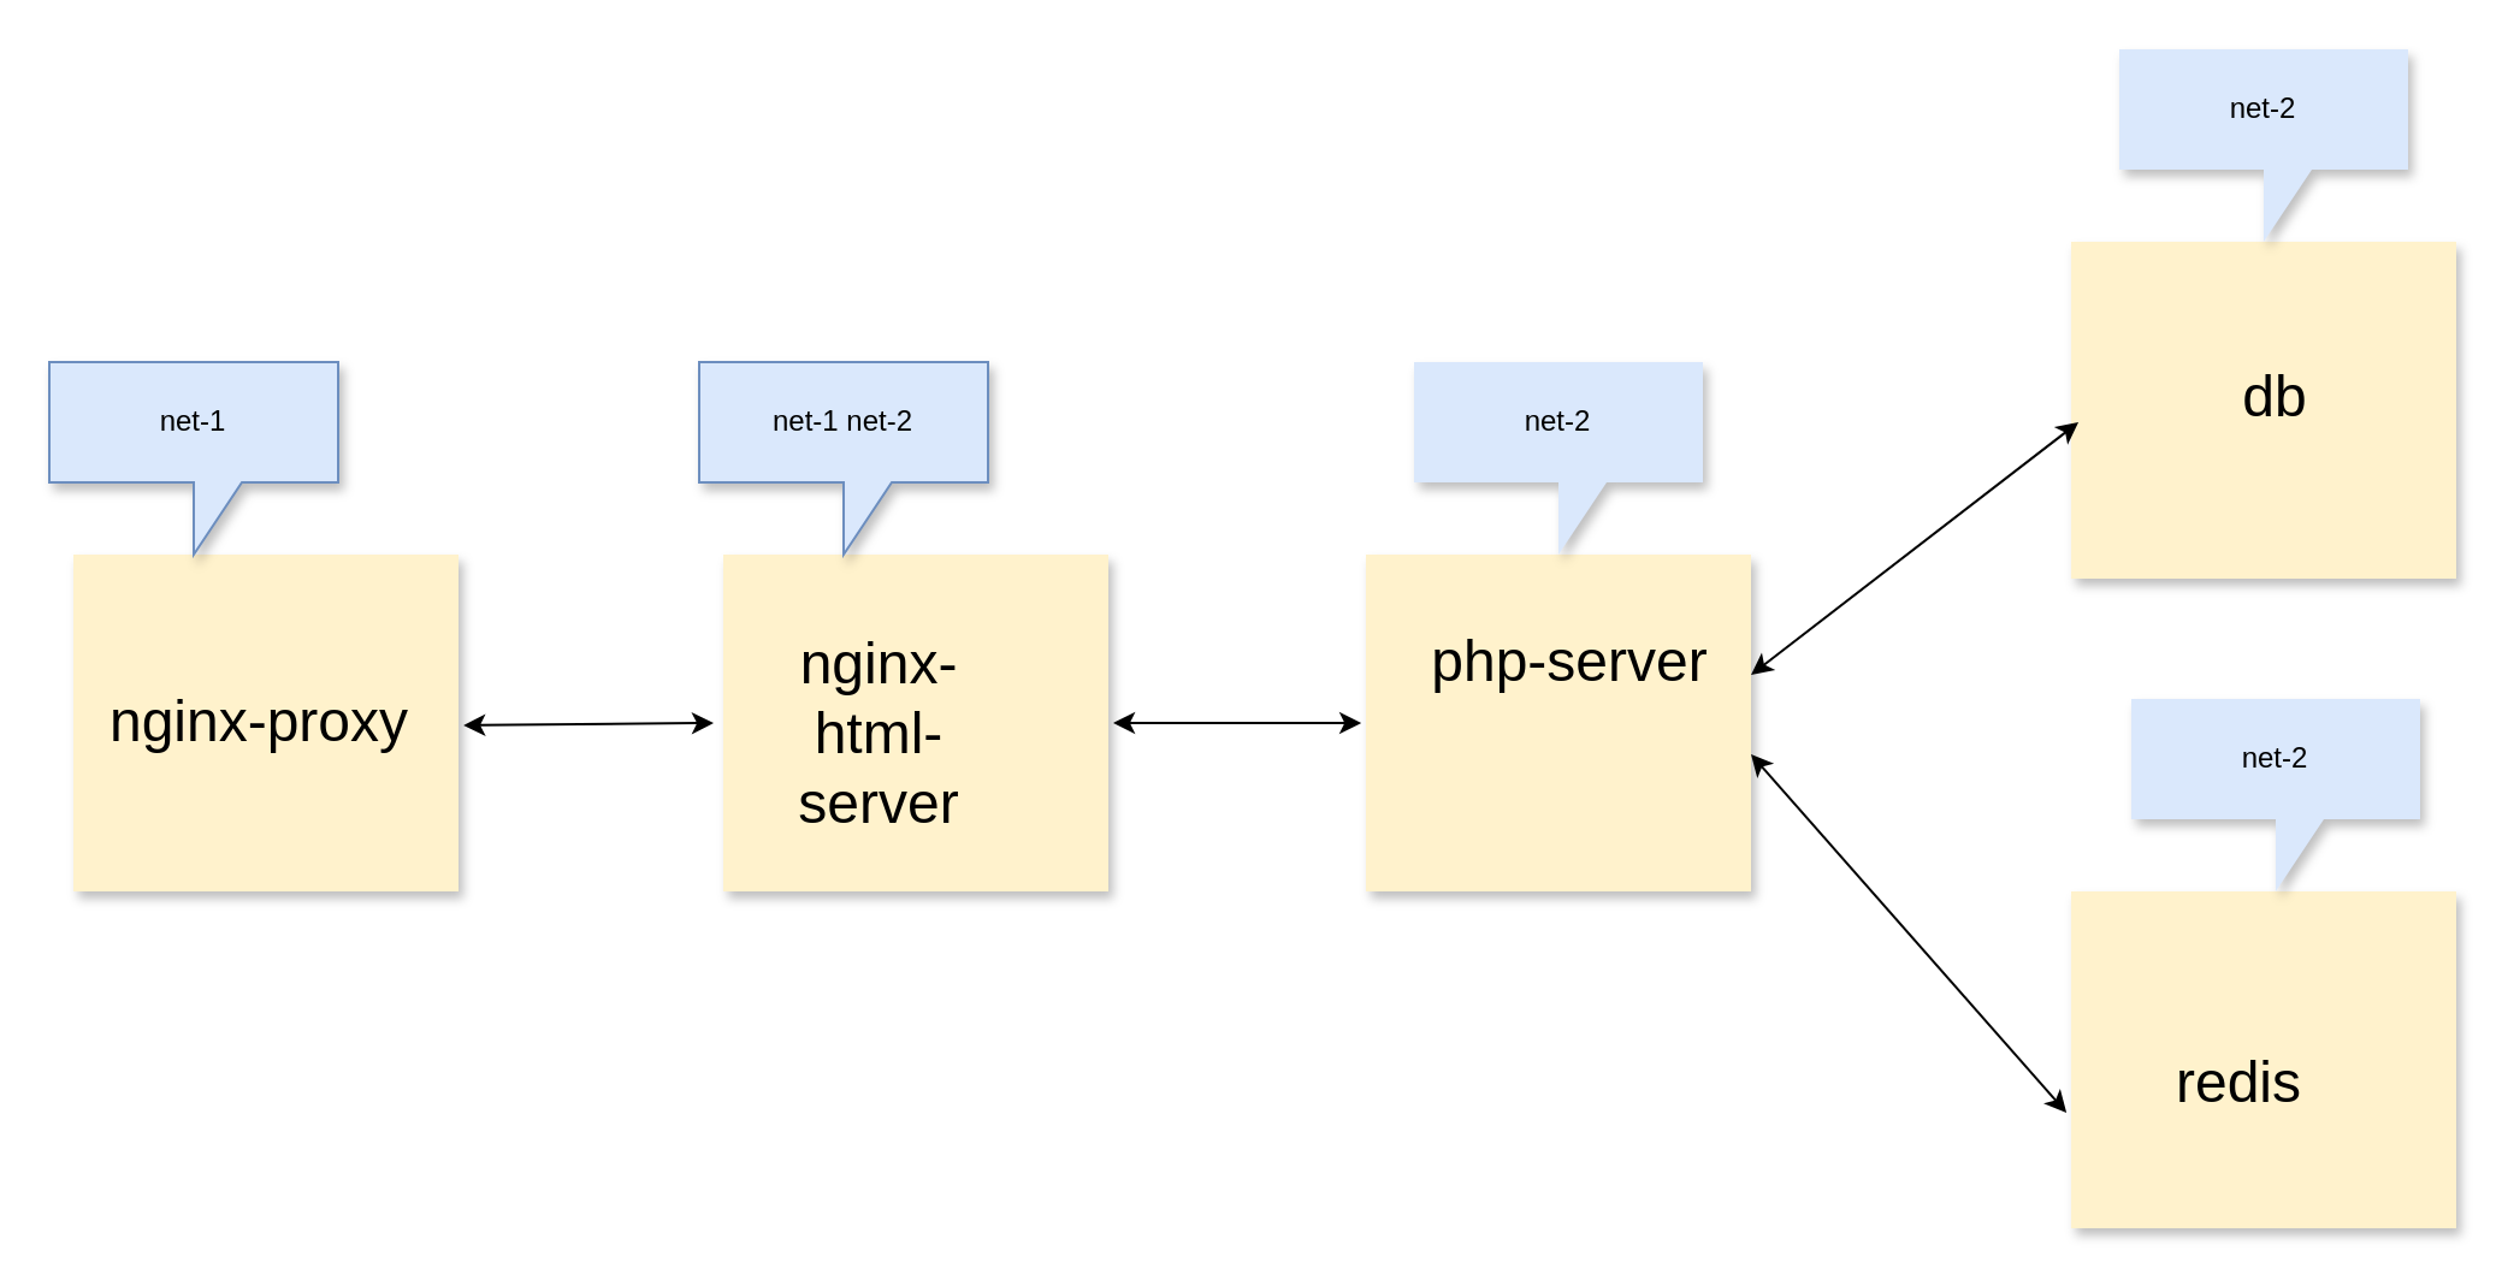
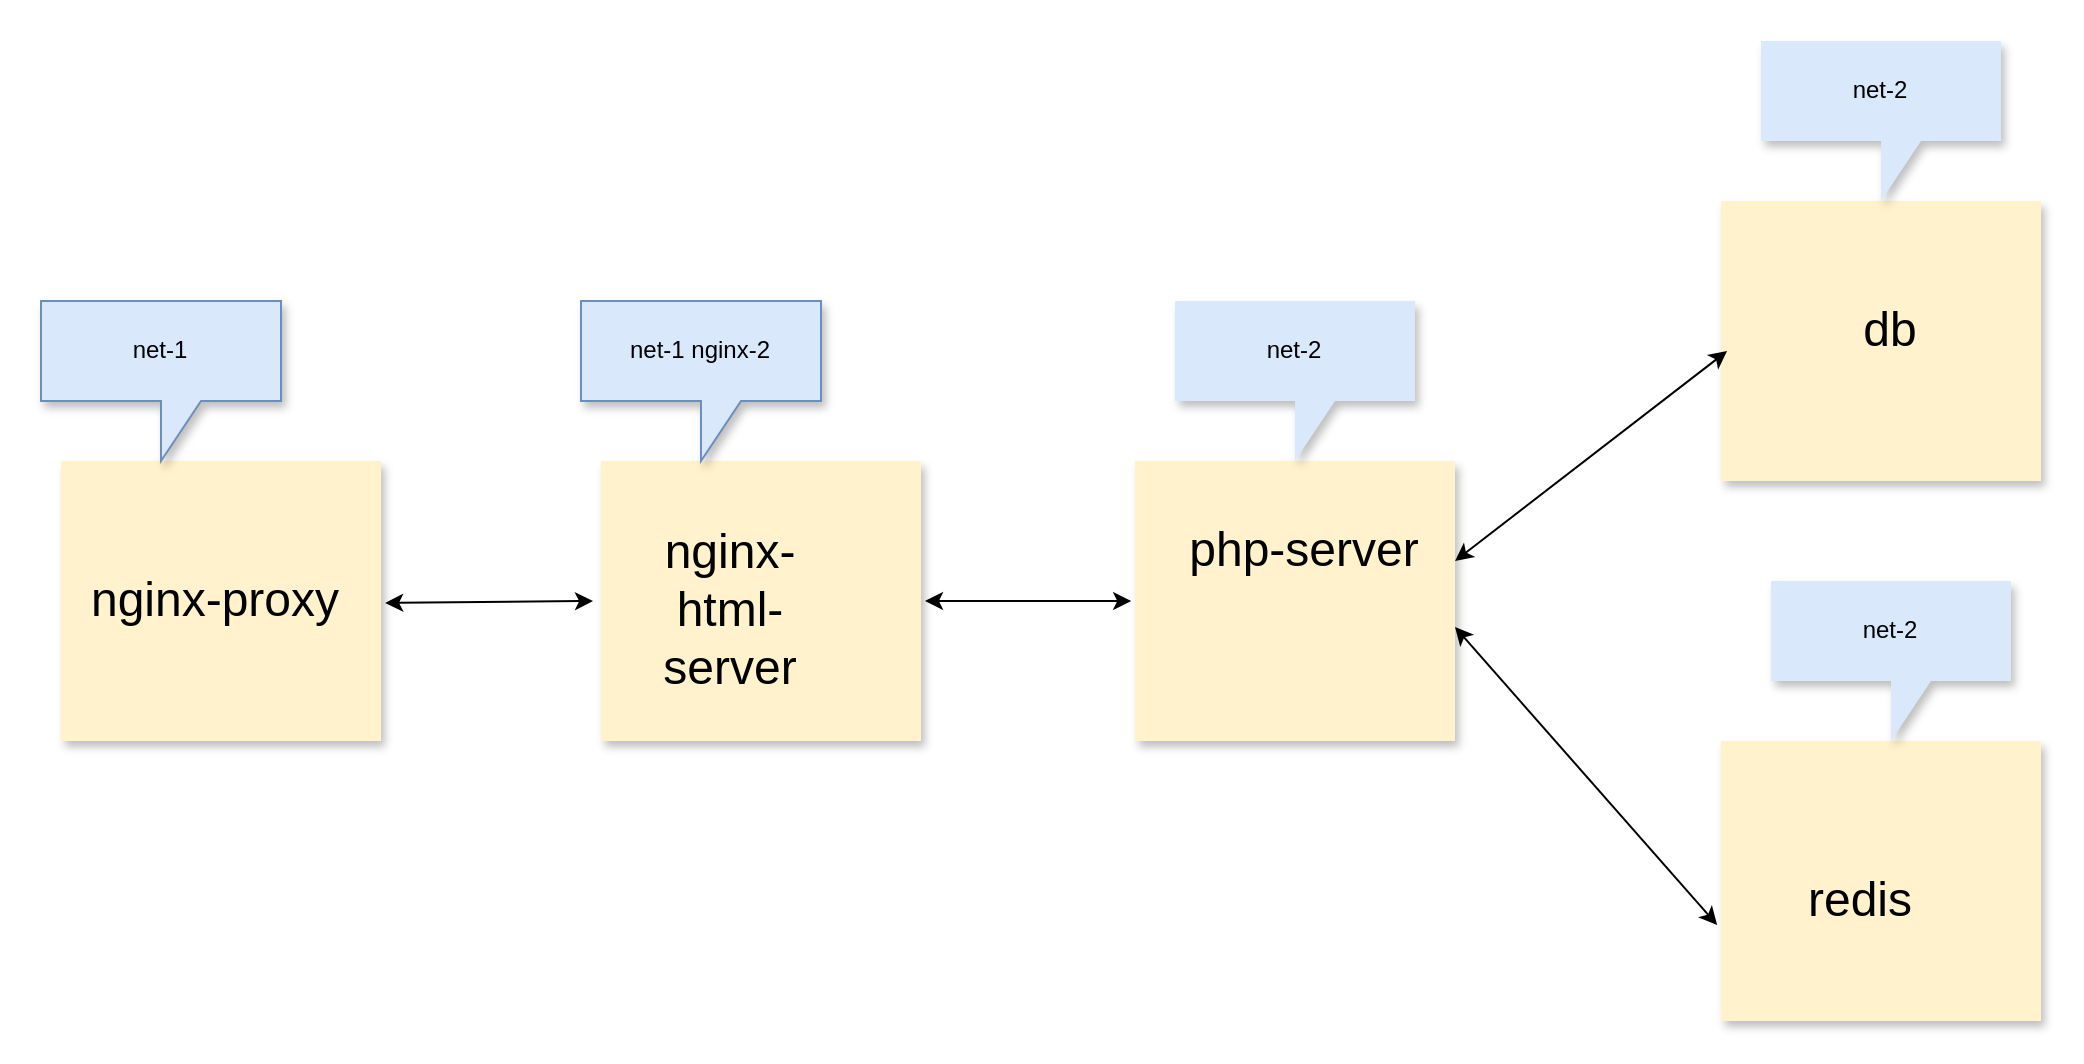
  <mxCell id="0" />
  <mxCell id="1" parent="0" />
  <mxCell id="2" value="" style="verticalLabelPosition=bottom;verticalAlign=top;html=1;shape=mxgraph.basic.rect;fillColor2=none;strokeWidth=1;size=20;indent=5;fillColor=#fff2cc;strokeColor=none;shadow=1;" vertex="1" parent="1"><mxGeometry x="567" y="230" width="160" height="140" as="geometry" /></mxCell>
  <mxCell id="3" value="" style="verticalLabelPosition=bottom;verticalAlign=top;html=1;shape=mxgraph.basic.rect;fillColor2=none;strokeWidth=1;size=20;indent=5;fillColor=#fff2cc;strokeColor=none;shadow=1;" vertex="1" parent="1"><mxGeometry x="300" y="230" width="160" height="140" as="geometry" /></mxCell>
  <mxCell id="4" value="" style="verticalLabelPosition=bottom;verticalAlign=top;html=1;shape=mxgraph.basic.rect;fillColor2=none;strokeWidth=1;size=20;indent=5;fillColor=#fff2cc;strokeColor=none;shadow=1;" vertex="1" parent="1"><mxGeometry x="30" y="230" width="160" height="140" as="geometry" /></mxCell>
  <mxCell id="5" value="&lt;font style=&quot;font-size: 24px&quot;&gt;nginx-proxy&lt;/font&gt;" style="text;html=1;strokeColor=none;fillColor=none;align=center;verticalAlign=middle;whiteSpace=wrap;rounded=0;" vertex="1" parent="1"><mxGeometry x="40" y="290" width="135" height="20" as="geometry" /></mxCell>
  <mxCell id="6" value="&lt;font style=&quot;font-size: 24px&quot;&gt;nginx-html-server&lt;/font&gt;" style="text;html=1;strokeColor=none;fillColor=none;align=center;verticalAlign=middle;whiteSpace=wrap;rounded=0;" vertex="1" parent="1"><mxGeometry x="310" y="290" width="110" height="30" as="geometry" /></mxCell>
  <mxCell id="7" value="" style="verticalLabelPosition=bottom;verticalAlign=top;html=1;shape=mxgraph.basic.rect;fillColor2=none;strokeWidth=1;size=20;indent=5;fillColor=#fff2cc;strokeColor=none;shadow=1;" vertex="1" parent="1"><mxGeometry x="860" y="100" width="160" height="140" as="geometry" /></mxCell>
  <mxCell id="8" value="&lt;span style=&quot;font-size: 24px&quot;&gt;php-server&lt;/span&gt;" style="text;html=1;strokeColor=none;fillColor=none;align=center;verticalAlign=middle;whiteSpace=wrap;rounded=0;" vertex="1" parent="1"><mxGeometry x="587" y="260" width="130" height="30" as="geometry" /></mxCell>
  <mxCell id="9" value="" style="verticalLabelPosition=bottom;verticalAlign=top;html=1;shape=mxgraph.basic.rect;fillColor2=none;strokeWidth=1;size=20;indent=5;fillColor=#fff2cc;strokeColor=none;shadow=1;" vertex="1" parent="1"><mxGeometry x="860" y="370" width="160" height="140" as="geometry" /></mxCell>
  <mxCell id="10" value="&lt;span style=&quot;font-size: 24px&quot;&gt;db&lt;/span&gt;" style="text;html=1;strokeColor=none;fillColor=none;align=center;verticalAlign=middle;whiteSpace=wrap;rounded=0;" vertex="1" parent="1"><mxGeometry x="880" y="150" width="130" height="30" as="geometry" /></mxCell>
  <mxCell id="11" value="&lt;span style=&quot;font-size: 24px&quot;&gt;redis&lt;/span&gt;" style="text;html=1;strokeColor=none;fillColor=none;align=center;verticalAlign=middle;whiteSpace=wrap;rounded=0;" vertex="1" parent="1"><mxGeometry x="865" y="435" width="130" height="30" as="geometry" /></mxCell>
  <mxCell id="12" value="" style="endArrow=classic;startArrow=classic;html=1;entryX=-0.025;entryY=0.5;entryDx=0;entryDy=0;entryPerimeter=0;exitX=1.013;exitY=0.507;exitDx=0;exitDy=0;exitPerimeter=0;" edge="1" parent="1" source="4" target="3"><mxGeometry width="50" height="50" relative="1" as="geometry"><mxPoint x="190" y="310" as="sourcePoint" /><mxPoint x="240" y="260" as="targetPoint" /></mxGeometry></mxCell>
  <mxCell id="13" value="" style="endArrow=classic;startArrow=classic;html=1;entryX=-0.012;entryY=0.5;entryDx=0;entryDy=0;entryPerimeter=0;" edge="1" parent="1" target="2"><mxGeometry width="50" height="50" relative="1" as="geometry"><mxPoint x="462" y="300" as="sourcePoint" /><mxPoint x="540" y="340" as="targetPoint" /></mxGeometry></mxCell>
  <mxCell id="14" value="" style="endArrow=classic;startArrow=classic;html=1;entryX=0.019;entryY=0.536;entryDx=0;entryDy=0;entryPerimeter=0;" edge="1" parent="1" target="7"><mxGeometry width="50" height="50" relative="1" as="geometry"><mxPoint x="727" y="280" as="sourcePoint" /><mxPoint x="777" y="230" as="targetPoint" /></mxGeometry></mxCell>
  <mxCell id="15" value="" style="endArrow=classic;startArrow=classic;html=1;entryX=-0.012;entryY=0.657;entryDx=0;entryDy=0;entryPerimeter=0;exitX=1;exitY=0.593;exitDx=0;exitDy=0;exitPerimeter=0;" edge="1" parent="1" source="2" target="9"><mxGeometry width="50" height="50" relative="1" as="geometry"><mxPoint x="490" y="390" as="sourcePoint" /><mxPoint x="540" y="340" as="targetPoint" /></mxGeometry></mxCell>
  <mxCell id="16" value="net-1" style="shape=callout;whiteSpace=wrap;html=1;perimeter=calloutPerimeter;shadow=1;strokeColor=#6c8ebf;fillColor=#dae8fc;" vertex="1" parent="1"><mxGeometry x="20" y="150" width="120" height="80" as="geometry" /></mxCell>
- <mxCell id="17" value="net-1 net-2" style="shape=callout;whiteSpace=wrap;html=1;perimeter=calloutPerimeter;shadow=1;strokeColor=#6c8ebf;fillColor=#dae8fc;" vertex="1" parent="1"><mxGeometry x="290" y="150" width="120" height="80" as="geometry" /></mxCell>
+ <mxCell id="17" value="net-1 nginx-2" style="shape=callout;whiteSpace=wrap;html=1;perimeter=calloutPerimeter;shadow=1;strokeColor=#6c8ebf;fillColor=#dae8fc;" vertex="1" parent="1"><mxGeometry x="290" y="150" width="120" height="80" as="geometry" /></mxCell>
  <mxCell id="18" value="net-2" style="shape=callout;whiteSpace=wrap;html=1;perimeter=calloutPerimeter;shadow=1;fillColor=#dae8fc;strokeColor=none;" vertex="1" parent="1"><mxGeometry x="587" y="150" width="120" height="80" as="geometry" /></mxCell>
  <mxCell id="19" value="net-2" style="shape=callout;whiteSpace=wrap;html=1;perimeter=calloutPerimeter;shadow=1;fillColor=#dae8fc;strokeColor=none;" vertex="1" parent="1"><mxGeometry x="880" y="20" width="120" height="80" as="geometry" /></mxCell>
  <mxCell id="20" value="net-2" style="shape=callout;whiteSpace=wrap;html=1;perimeter=calloutPerimeter;shadow=1;fillColor=#dae8fc;strokeColor=none;" vertex="1" parent="1"><mxGeometry x="885" y="290" width="120" height="80" as="geometry" /></mxCell>
